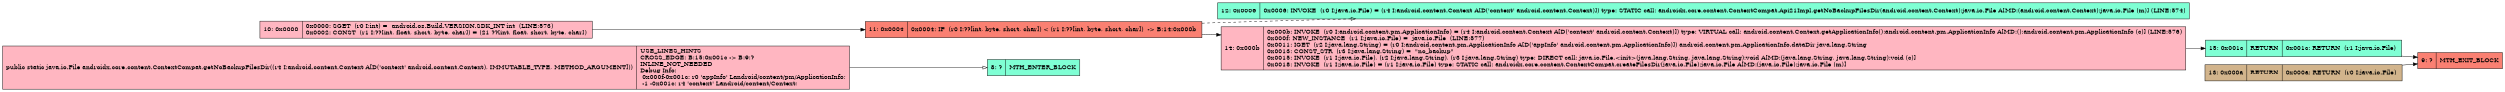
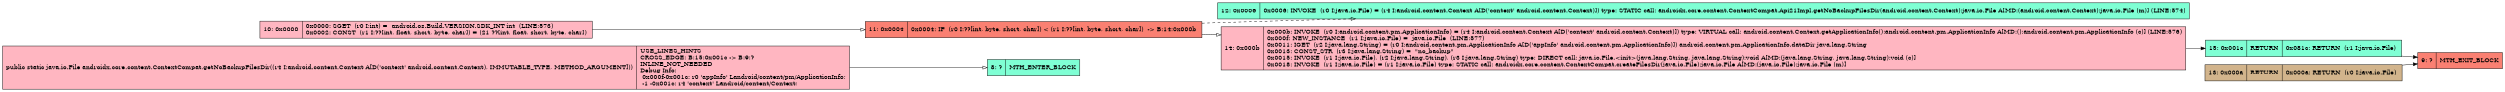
  digraph {
    rankdir=LR
    node [fillcolor=aquamarine shape=record style=filled]
    edge [arrowhead=normal]
    n1 [label="{8\:\ ?|MTH_ENTER_BLOCK\l}"]
    n2 [fillcolor=lightpink label="{10\:\ 0x0000|0x0000: SGET  (r0 I:int) =  android.os.Build.VERSION.SDK_INT int  (LINE:573)\l0x0002: CONST  (r1 I:??[int, float, short, byte, char]) = (21 ??[int, float, short, byte, char]) \l}"]
    n3 [fillcolor=salmon label="{11\:\ 0x0004|0x0004: IF  (r0 I:??[int, byte, short, char]) \< (r1 I:??[int, byte, short, char])  \-\> B:14:0x000b \l}"]
    n4 [label="{12\:\ 0x0006|0x0006: INVOKE  (r0 I:java.io.File) = (r4 I:android.content.Context A[D('context' android.content.Context)]) type: STATIC call: androidx.core.content.ContextCompat.Api21Impl.getNoBackupFilesDir(android.content.Context):java.io.File A[MD:(android.content.Context):java.io.File (m)] (LINE:574)\l}"]
    n5 [fillcolor=lightpink label="{14\:\ 0x000b|0x000b: INVOKE  (r0 I:android.content.pm.ApplicationInfo) = (r4 I:android.content.Context A[D('context' android.content.Context)]) type: VIRTUAL call: android.content.Context.getApplicationInfo():android.content.pm.ApplicationInfo A[MD:():android.content.pm.ApplicationInfo (c)] (LINE:576)\l0x000f: NEW_INSTANCE  (r1 I:java.io.File) =  java.io.File  (LINE:577)\l0x0011: IGET  (r2 I:java.lang.String) = (r0 I:android.content.pm.ApplicationInfo A[D('appInfo' android.content.pm.ApplicationInfo)]) android.content.pm.ApplicationInfo.dataDir java.lang.String \l0x0013: CONST_STR  (r3 I:java.lang.String) =  \"no_backup\" \l0x0015: INVOKE  (r1 I:java.io.File), (r2 I:java.lang.String), (r3 I:java.lang.String) type: DIRECT call: java.io.File.\<init\>(java.lang.String, java.lang.String):void A[MD:(java.lang.String, java.lang.String):void (c)]\l0x0018: INVOKE  (r1 I:java.io.File) = (r1 I:java.io.File) type: STATIC call: androidx.core.content.ContextCompat.createFilesDir(java.io.File):java.io.File A[MD:(java.io.File):java.io.File (m)]\l}"]
-   n6 [label="{15\:\ 0x001c|RETURN\l|0x001c: RETURN  (r1 I:java.io.File) \l}"]
+   n6 [label="{15\:\ 0x001c|RETURN\l|0x081c: RETURN  (r1 I:java.io.File) \l}"]
    n7 [fillcolor=tan label="{13\:\ 0x000a|RETURN\l|0x000a: RETURN  (r0 I:java.io.File) \l}"]
    n8 [fillcolor=salmon label="{9\:\ ?|MTH_EXIT_BLOCK\l}"]
    n9 [fillcolor=lightpink label="{public static java.io.File androidx.core.content.ContextCompat.getNoBackupFilesDir((r4 I:android.content.Context A[D('context' android.content.Context), IMMUTABLE_TYPE, METHOD_ARGUMENT]))  | USE_LINES_HINTS\lCROSS_EDGE: B:15:0x001c \-\> B:9:?\lINLINE_NOT_NEEDED\lDebug Info:\l  0x000f\-0x001c: r0 'appInfo' Landroid\/content\/pm\/ApplicationInfo;\l  \-1 \-0x001c: r4 'context' Landroid\/content\/Context;\l}"]
-   n2 -> n3
+   n2 -> n3 [arrowhead=onormal]
    n3 -> n4 [arrowhead=onormal style=dashed]
-   n3 -> n5
+   n3 -> n5 [arrowhead=onormal]
    n5 -> n6
    n6 -> n8
    n7 -> n8
    n9 -> n1 [arrowhead=onormal]
  }
